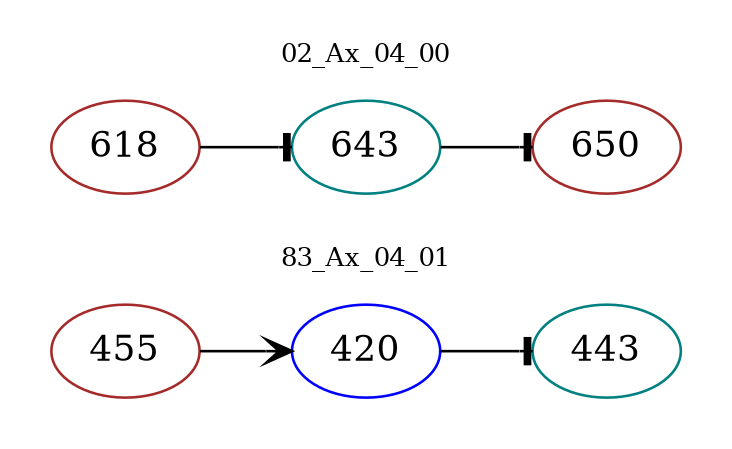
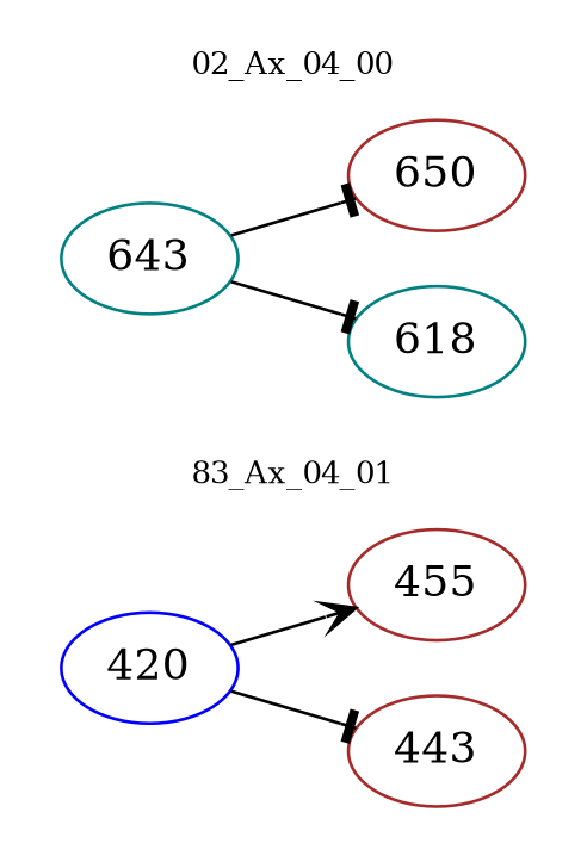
  digraph {
    rankdir=LR
    node [color=brown]
    edge [arrowhead=tee color=black]
    n1 [color=blue label=420]
-   n2 [color=teal label=443]
+   n2 [label=443]
    n3 [label=455]
    n4 [color=teal label=643]
-   n5 [label=618]
+   n5 [color=teal label=618]
    n6 [label=650]
    subgraph cluster_1 {
      color=white
      fontsize=10
      label="83_Ax_04_01"
      n1
      n2
      n3
    }
    subgraph cluster_2 {
      color=white
      fontsize=10
      label="02_Ax_04_00"
      n4
      n5
      n6
    }
    n1 -> n2
-   n3 -> n1 [arrowhead=vee]
-   n5 -> n4
+   n1 -> n3 [arrowhead=vee]
+   n4 -> n5
    n4 -> n6
  }
